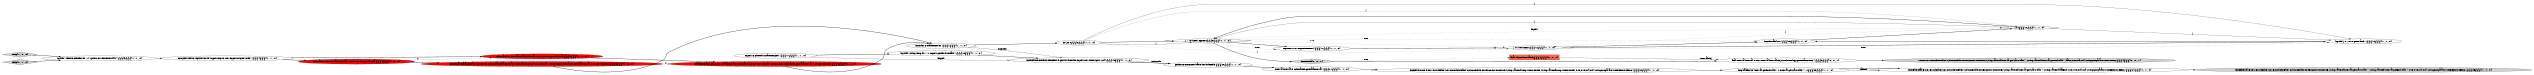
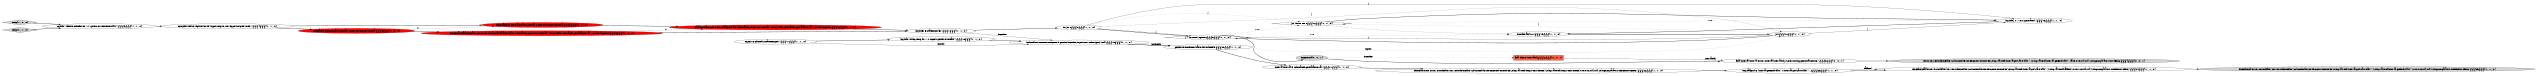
  digraph {
    rankdir=LR
    node [fillcolor=white shape=ellipse style=filled]
    edge [style=bold]
    n1 [label="timeFilterHalf = new BoundFilter(new BoundDimFilter(ColumnHolder.TIME_COLUMN_NAME,String.valueOf(interval.getStartMillis()),String.valueOf(halfEnd),true,true,null,null,StringComparators.ALPHANUMERIC))@@@24@@@['1', '1', '0']"]
    n2 [fillcolor=lightgray label="timeFilterAll = new BoundFilter(new BoundDimFilter(ColumnHolder.TIME_COLUMN_NAME,String.valueOf(interval.getStartMillis()),String.valueOf(interval.getEndMillis()),true,true,null,null,StringComparators.ALPHANUMERIC))@@@25@@@['1', '1', '0']"]
    n3 [label="j < rowsPerSegment@@@9@@@['1', '1', '0']" shape=diamond]
-   n4 [label="InputRow row = gen.nextRow()@@@11@@@['1', '1', '0']"]
    n5 [label="j % 10000 == 0@@@12@@@['1', '1', '0']" shape=diamond]
    n6 [label="incIndex.add(row)@@@15@@@['1', '1', '0']"]
-   n7 [label="j++@@@10@@@['1', '1', '0']" shape=diamond]
-   n8 [fillcolor=lightgray label="timeBound['0', '0', '1']" shape=diamond]
+   n7 [label="j++@@@10@@@['1', '1', '0']"]
+   n8 [fillcolor=lightgray label="timeBound['0', '0', '1']"]
    n9 [label="log.info(j + \" rows generated.\")@@@13@@@['1', '1', '0']"]
    n10 [label="tmpDir = FileUtils.createTempDir()@@@17@@@['1', '1', '0']"]
    n11 [label="log.info(\"Using temp dir: \" + tmpDir.getAbsolutePath())@@@18@@@['1', '1', '0']"]
    n12 [label="indexFile = INDEX_MERGER_V9.persist(incIndex,tmpDir,new IndexSpec(),null)@@@19@@@['1', '1', '0']"]
    n13 [fillcolor=lightgray label="setup['1', '0', '0']" shape=diamond]
    n14 [label="log.info(\"SETUP CALLED AT \" + System.currentTimeMillis())@@@3@@@['1', '1', '0']"]
    n15 [label="ComplexMetrics.registerSerde(\"hyperUnique\",new HyperUniquesSerde())@@@4@@@['1', '1', '0']"]
    n16 [label="qIndex = INDEX_IO.loadIndex(indexFile)@@@20@@@['1', '1', '0']"]
    n17 [label="Interval interval = schemaInfo.getDataInterval()@@@21@@@['1', '1', '0']"]
    n18 [label="timeFilterNone = new BoundFilter(new BoundDimFilter(ColumnHolder.TIME_COLUMN_NAME,String.valueOf(Long.MAX_VALUE),String.valueOf(Long.MAX_VALUE),true,true,null,null,StringComparators.ALPHANUMERIC))@@@22@@@['1', '1', '0']"]
    n19 [label="incIndex = makeIncIndex()@@@7@@@['1', '1', '0']"]
    n20 [label="int j = 0@@@8@@@['1', '1', '0']"]
    n21 [fillcolor=red label="DataGenerator gen = new DataGenerator(schemaInfo.getColumnSchemas(),RNG_SEED,schemaInfo.getDataInterval(),rowsPerSegment)@@@6@@@['0', '1', '0']"]
    n22 [fillcolor=tomato label="final Object intervalObj@@@2@@@['0', '0', '1']" shape=box]
    n23 [label="final Interval interval = new Interval(intervalObj,ISOChronology.getInstanceUTC())@@@3@@@['0', '0', '1']"]
    n24 [fillcolor=lightgray label="return new BoundDimFilter(ColumnHolder.TIME_COLUMN_NAME,String.valueOf(interval.getStartMillis()),String.valueOf(interval.getEndMillis()),false,true,null,null,StringComparators.NUMERIC)@@@4@@@['0', '0', '1']"]
    n25 [label="long halfEnd = (interval.getEndMillis() + interval.getStartMillis()) / 2@@@23@@@['1', '1', '0']"]
    n26 [fillcolor=red label="schemaInfo = BenchmarkSchemas.SCHEMA_MAP.get(schema)@@@5@@@['1', '0', '0']"]
    n27 [fillcolor=red label="schemaInfo = GeneratorBasicSchemas.SCHEMA_MAP.get(schema)@@@5@@@['0', '1', '0']"]
    n28 [fillcolor=red label="BenchmarkDataGenerator gen = new BenchmarkDataGenerator(schemaInfo.getColumnSchemas(),RNG_SEED,schemaInfo.getDataInterval(),rowsPerSegment)@@@6@@@['1', '0', '0']"]
    n29 [fillcolor=lightgray label="setup['0', '1', '0']" shape=diamond]
    n1 -> n2
-   n3 -> n4 [label=true style=dotted]
-   n3 -> n4
    n3 -> n5 [label=true style=dotted]
    n3 -> n6 [label=true style=dotted]
    n3 -> n7 [label=tmpDir style=dotted]
    n3 -> n8
-   n4 -> n5
-   n5 -> n6
+   n5 -> n6 [style=dashed]
    n5 -> n9
    n5 -> n9 [label=true style=dotted]
    n6 -> n7
    n7 -> n3 [label=j style=solid]
    n7 -> n3
    n7 -> n5 [label=j style=dotted]
    n7 -> n9 [label=j style=solid]
-   n8 -> n22 [label=true style=dotted]
+   n8 -> n22 [label=incIndex style=dotted]
    n8 -> n23
    n9 -> n6
    n10 -> n11
    n10 -> n12 [label=tmpDir style=solid]
    n11 -> n12
    n12 -> n16
    n12 -> n16 [label=indexFile style=solid]
    n13 -> n14
    n14 -> n15
    n15 -> n26
    n15 -> n27
    n16 -> n17
    n17 -> n18
    n18 -> n25
    n19 -> n12 [label=incIndex style=solid]
    n19 -> n20
    n20 -> n3 [label=j style=solid]
    n20 -> n3
    n20 -> n5 [label=j style=dotted]
    n20 -> n7 [label=j style=dashed]
    n20 -> n9 [label=j style=solid]
    n21 -> n19
    n22 -> n23 [label=intervalObj style=solid]
    n23 -> n24
    n25 -> n1 [label=halfEnd style=solid]
    n25 -> n1
    n26 -> n27 [label=0 style=dashed]
    n26 -> n28
    n27 -> n21
    n28 -> n19
    n28 -> n21 [label=0 style=dashed]
    n29 -> n14
  }
